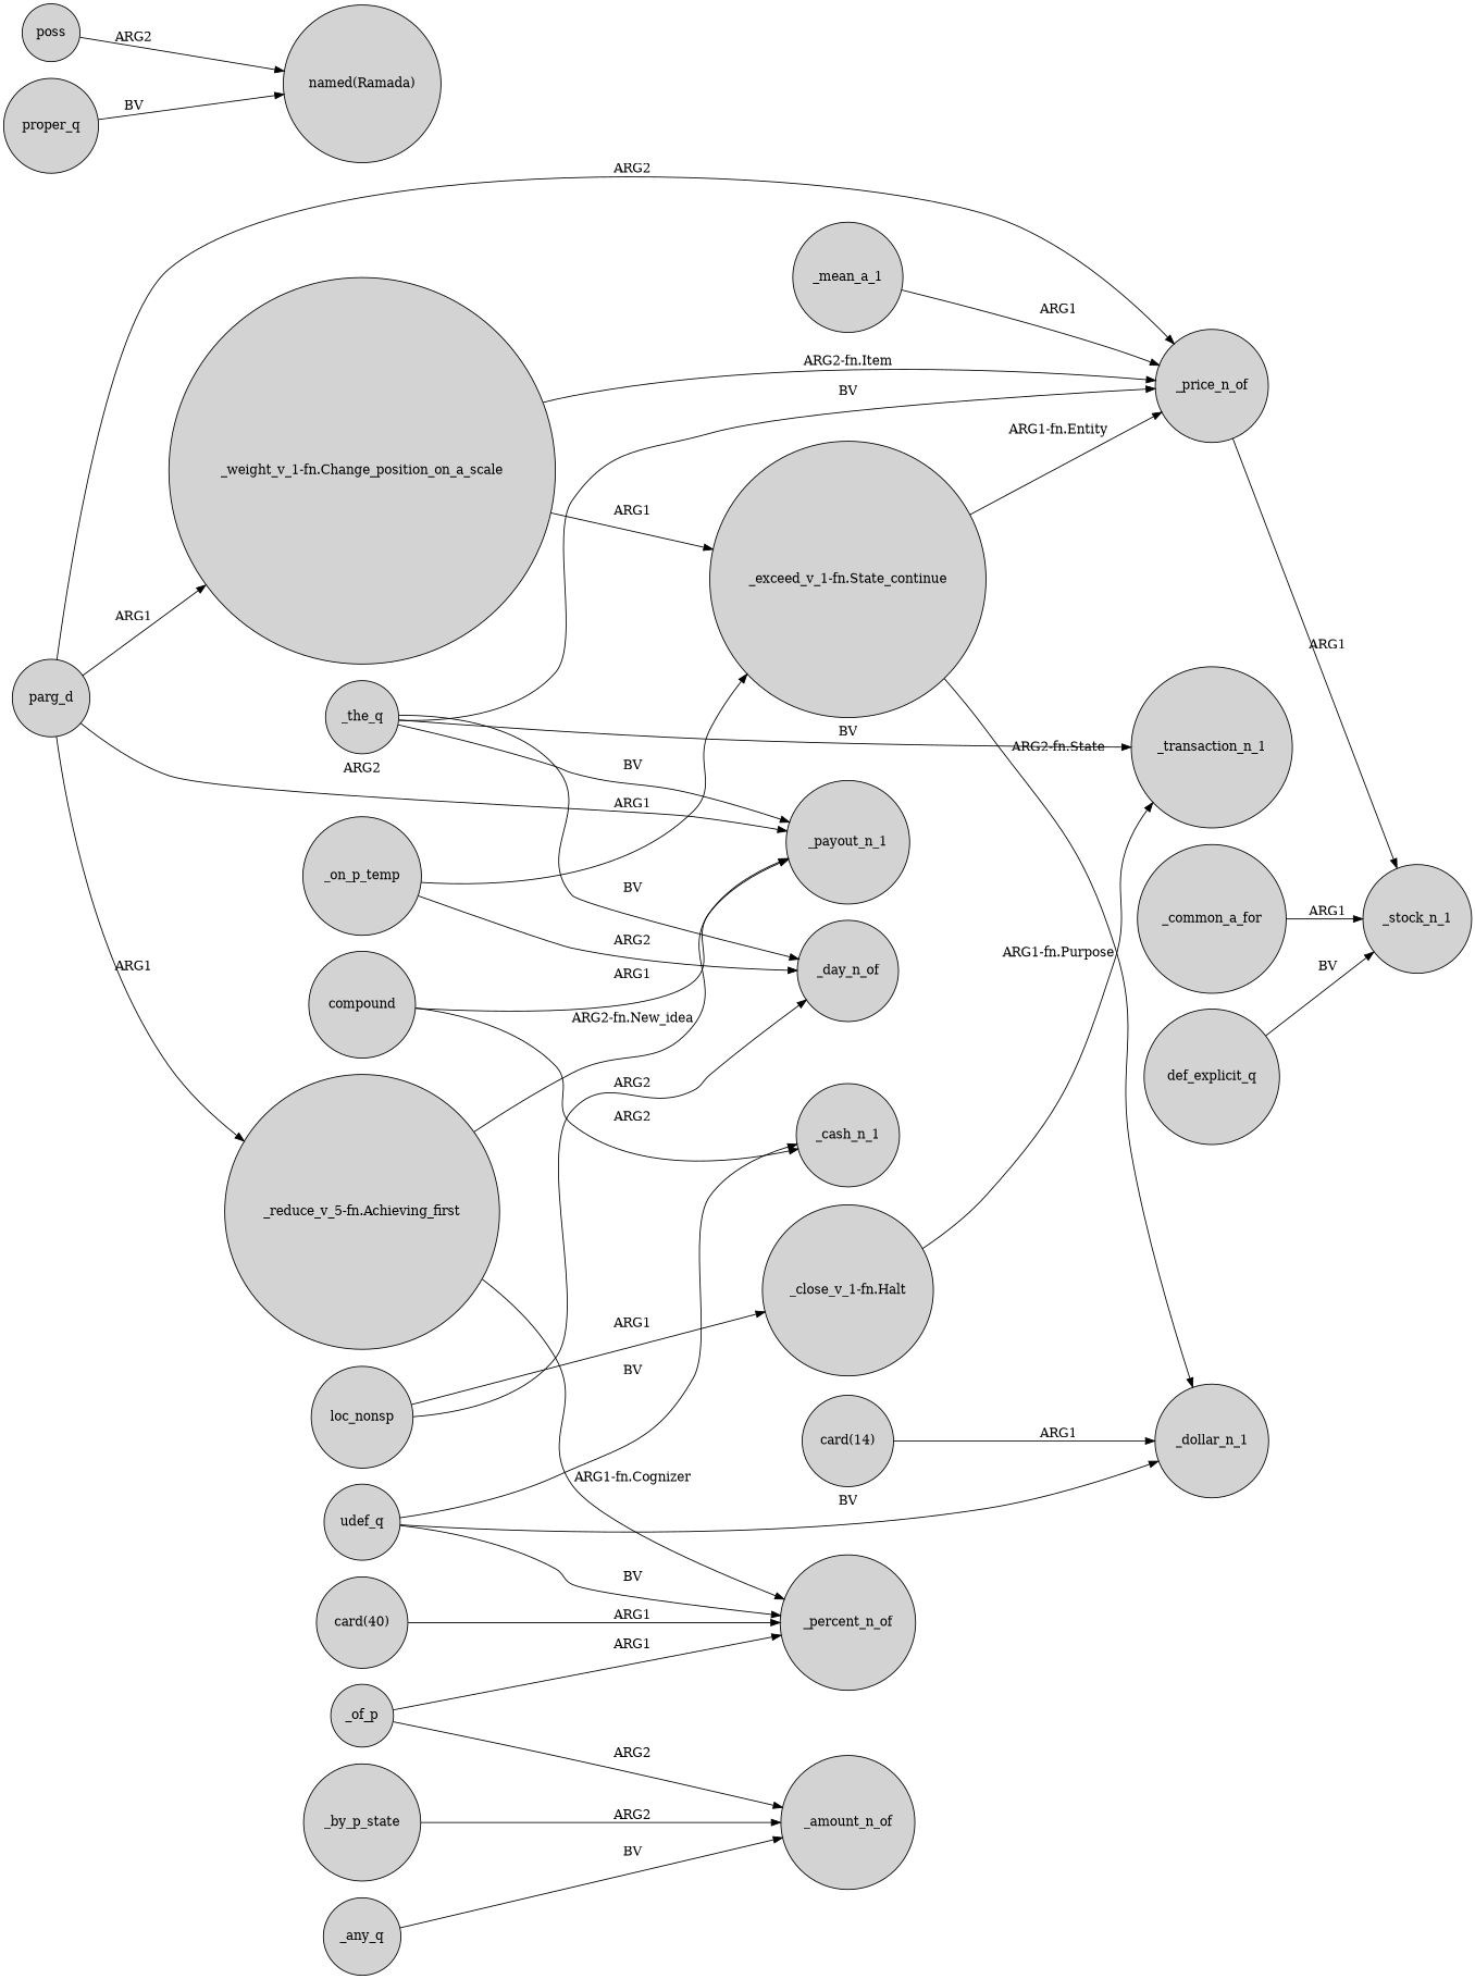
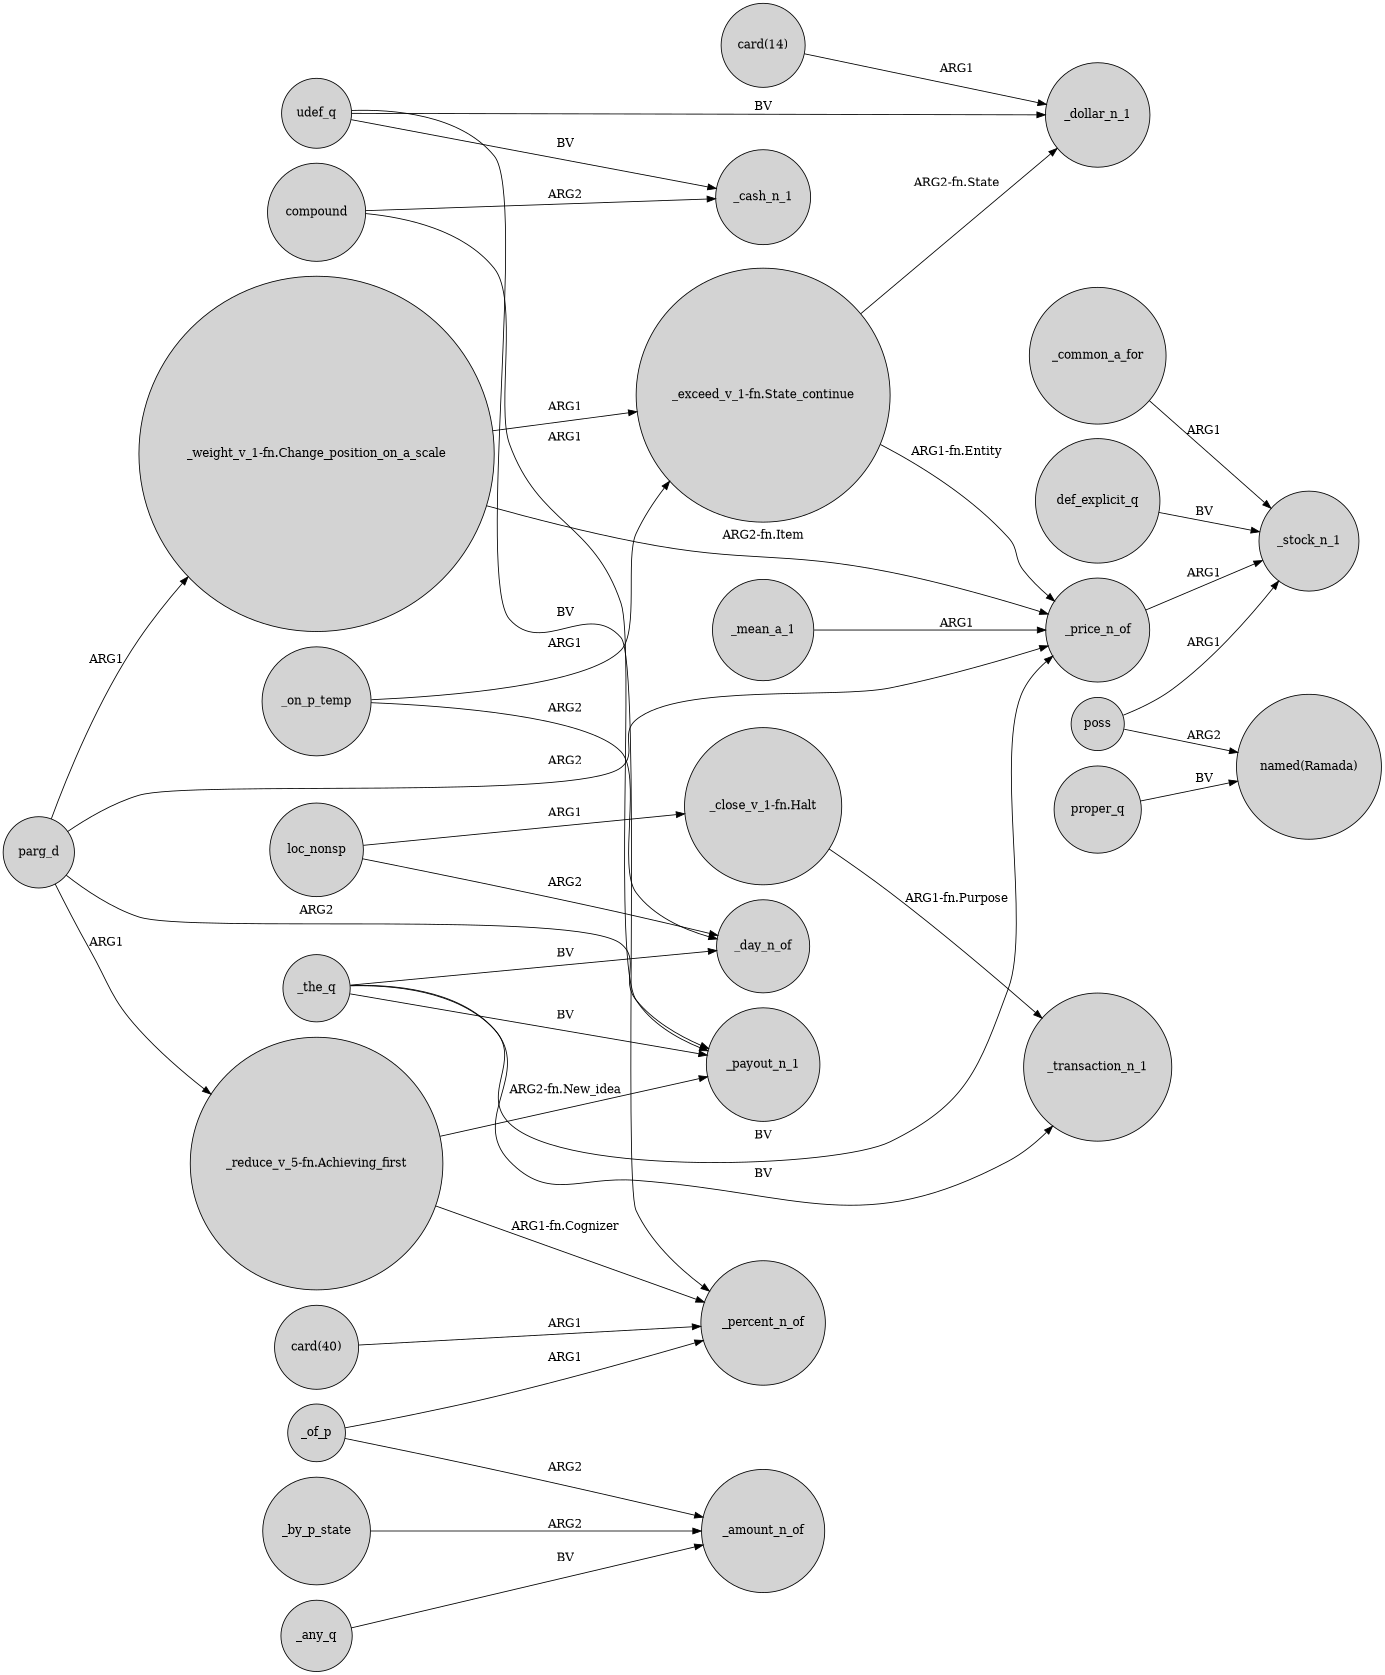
  digraph {
    rankdir=LR
    node [shape=circle style=filled]
    "_exceed_v_1-fn.State_continue"
    _dollar_n_1
    _price_n_of
    _stock_n_1
    udef_q
    _cash_n_1
    _percent_n_of
    _of_p
    _amount_n_of
    "_weight_v_1-fn.Change_position_on_a_scale"
    _common_a_for
    compound
    _payout_n_1
    poss
    "named(Ramada)"
    _by_p_state
    def_explicit_q
    loc_nonsp
    "_close_v_1-fn.Halt"
    _day_n_of
    _transaction_n_1
    "card(40)"
    _any_q
    parg_d
    n25 [label="_reduce_v_5-fn.Achieving_first"]
    _the_q
    proper_q
    _mean_a_1
    "card(14)"
    _on_p_temp
    "_exceed_v_1-fn.State_continue" -> _dollar_n_1 [label="ARG2-fn.State"]
    "_exceed_v_1-fn.State_continue" -> _price_n_of [label="ARG1-fn.Entity"]
    _price_n_of -> _stock_n_1 [label=ARG1]
    udef_q -> _dollar_n_1 [label=BV]
    udef_q -> _cash_n_1 [label=BV]
    udef_q -> _percent_n_of [label=BV]
    _of_p -> _percent_n_of [label=ARG1]
    _of_p -> _amount_n_of [label=ARG2]
    "_weight_v_1-fn.Change_position_on_a_scale" -> "_exceed_v_1-fn.State_continue" [label=ARG1]
    "_weight_v_1-fn.Change_position_on_a_scale" -> _price_n_of [label="ARG2-fn.Item"]
    _common_a_for -> _stock_n_1 [label=ARG1]
    compound -> _cash_n_1 [label=ARG2]
    compound -> _payout_n_1 [label=ARG1]
+   poss -> _stock_n_1 [label=ARG1]
    poss -> "named(Ramada)" [label=ARG2]
    _by_p_state -> _amount_n_of [label=ARG2]
    def_explicit_q -> _stock_n_1 [label=BV]
    loc_nonsp -> "_close_v_1-fn.Halt" [label=ARG1]
    loc_nonsp -> _day_n_of [label=ARG2]
    "_close_v_1-fn.Halt" -> _transaction_n_1 [label="ARG1-fn.Purpose"]
    "card(40)" -> _percent_n_of [label=ARG1]
    _any_q -> _amount_n_of [label=BV]
    parg_d -> _price_n_of [label=ARG2]
    parg_d -> "_weight_v_1-fn.Change_position_on_a_scale" [label=ARG1]
    parg_d -> _payout_n_1 [label=ARG2]
    parg_d -> n25 [label=ARG1]
    n25 -> _percent_n_of [label="ARG1-fn.Cognizer"]
    n25 -> _payout_n_1 [label="ARG2-fn.New_idea"]
    _the_q -> _price_n_of [label=BV]
    _the_q -> _payout_n_1 [label=BV]
    _the_q -> _day_n_of [label=BV]
    _the_q -> _transaction_n_1 [label=BV]
    proper_q -> "named(Ramada)" [label=BV]
    _mean_a_1 -> _price_n_of [label=ARG1]
    "card(14)" -> _dollar_n_1 [label=ARG1]
    _on_p_temp -> "_exceed_v_1-fn.State_continue" [label=ARG1]
    _on_p_temp -> _day_n_of [label=ARG2]
  }
